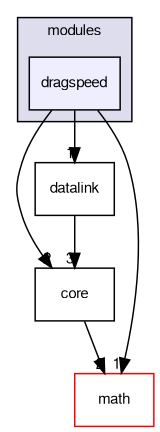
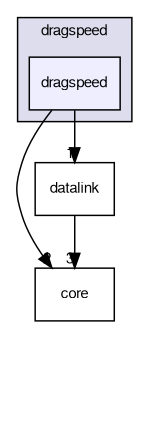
  digraph {
    compound=true
    node [fillcolor=white fontname=FreeSans fontsize=10 shape=box style=filled]
    edge [headlabel=2 labeldistance=1.5 labelfontname=FreeSans labelfontsize=10]
    n1 [fillcolor="#eeeeff" label=dragspeed pencolor=black]
    n2 [label=core fillcolor="" style=""]
    n3 [color=black label=datalink]
-   n4 [color=red label=math]
    subgraph cluster_1 {
      bgcolor="#ddddee"
      fontname=FreeSans
      fontsize=10
-     label=modules
+     label=dragspeed
      pencolor=black
      n1
    }
    n1 -> n2
    n1 -> n3 [headlabel=1]
-   n1 -> n4 [headlabel=1]
-   n2 -> n4
    n3 -> n2 [headlabel=3]
  }
